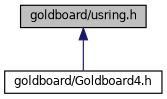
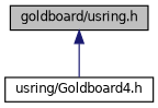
  digraph {
    node [color=black fontname=Helvetica fontsize=10 shape=record style=filled]
    n1 [fillcolor=grey75 fontcolor=black height=0.2 label="goldboard/usring.h" width=0.4]
-   n2 [fillcolor=white height=0.2 label="goldboard/Goldboard4.h" width=0.4]
+   n2 [fillcolor=white height=0.2 label="usring/Goldboard4.h" width=0.4]
    n1 -> n2 [color=midnightblue dir=back fontname=Helvetica fontsize=10 labelfontname=Helvetica labelfontsize=10 style=solid]
  }
